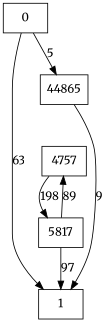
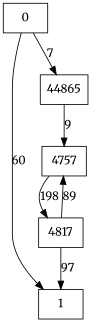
  digraph {
    fontname=Merriweather
    rankdir=TB
    node [fontname=Merriweather shape=rectangle]
    edge [fontname=Merriweather]
    4757
-   4817 [label=5817]
+   4817
    1
    n4 [label=44865]
    0
    4757 -> 4817 [label=198]
    4817 -> 4757 [label=89]
    4817 -> 1 [label=97]
-   n4 -> 1 [label=9]
-   0 -> 1 [label=63]
-   0 -> n4 [label=5]
+   n4 -> 4757 [label=9]
+   0 -> 1 [label=60]
+   0 -> n4 [label=7]
  }
